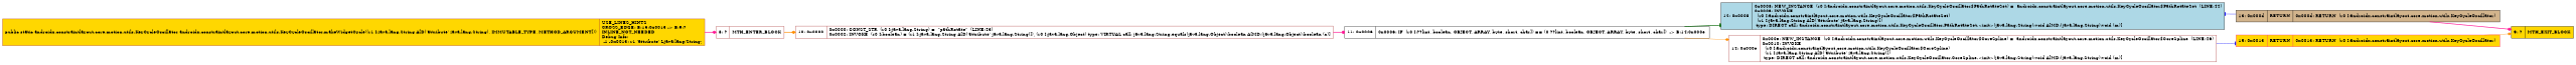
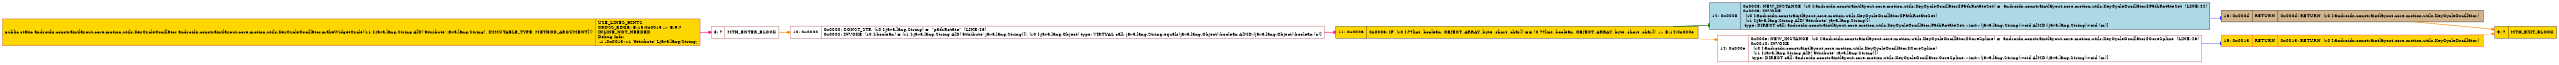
  digraph {
    rankdir=LR
    node [color=brown fillcolor=gold shape=record style=filled]
    edge [arrowhead=diamond color=darkorange style=bold]
    n1 [fillcolor=white label="{8\:\ ?|MTH_ENTER_BLOCK\l}"]
    n2 [fillcolor=white label="{10\:\ 0x0000|0x0000: CONST_STR  (r0 I:java.lang.String) =  \"pathRotate\"  (LINE:43)\l0x0002: INVOKE  (r0 I:boolean) = (r1 I:java.lang.String A[D('attribute' java.lang.String)]), (r0 I:java.lang.Object) type: VIRTUAL call: java.lang.String.equals(java.lang.Object):boolean A[MD:(java.lang.Object):boolean (c)]\l}"]
-   n3 [color=black fillcolor=white label="{11\:\ 0x0006|0x0006: IF  (r0 I:??[int, boolean, OBJECT, ARRAY, byte, short, char]) == (0 ??[int, boolean, OBJECT, ARRAY, byte, short, char])  \-\> B:14:0x000e \l}"]
+   n3 [color=black label="{11\:\ 0x0006|0x0006: IF  (r0 I:??[int, boolean, OBJECT, ARRAY, byte, short, char]) == (0 ??[int, boolean, OBJECT, ARRAY, byte, short, char])  \-\> B:14:0x000e \l}"]
    n4 [color=black fillcolor=lightblue label="{12\:\ 0x0008|0x0008: NEW_INSTANCE  (r0 I:androidx.constraintlayout.core.motion.utils.KeyCycleOscillator$PathRotateSet) =  androidx.constraintlayout.core.motion.utils.KeyCycleOscillator$PathRotateSet  (LINE:44)\l0x000a: INVOKE  \l  (r0 I:androidx.constraintlayout.core.motion.utils.KeyCycleOscillator$PathRotateSet)\l  (r1 I:java.lang.String A[D('attribute' java.lang.String)])\l type: DIRECT call: androidx.constraintlayout.core.motion.utils.KeyCycleOscillator.PathRotateSet.\<init\>(java.lang.String):void A[MD:(java.lang.String):void (m)]\l}"]
    n5 [fillcolor=white label="{14\:\ 0x000e|0x000e: NEW_INSTANCE  (r0 I:androidx.constraintlayout.core.motion.utils.KeyCycleOscillator$CoreSpline) =  androidx.constraintlayout.core.motion.utils.KeyCycleOscillator$CoreSpline  (LINE:46)\l0x0010: INVOKE  \l  (r0 I:androidx.constraintlayout.core.motion.utils.KeyCycleOscillator$CoreSpline)\l  (r1 I:java.lang.String A[D('attribute' java.lang.String)])\l type: DIRECT call: androidx.constraintlayout.core.motion.utils.KeyCycleOscillator.CoreSpline.\<init\>(java.lang.String):void A[MD:(java.lang.String):void (m)]\l}"]
    n6 [color=black fillcolor=tan label="{13\:\ 0x000d|RETURN\l|0x000d: RETURN  (r0 I:androidx.constraintlayout.core.motion.utils.KeyCycleOscillator) \l}"]
    n7 [color=deeppink label="{15\:\ 0x0013|RETURN\l|0x0013: RETURN  (r0 I:androidx.constraintlayout.core.motion.utils.KeyCycleOscillator) \l}"]
    n8 [color=black label="{9\:\ ?|MTH_EXIT_BLOCK\l}"]
    n9 [label="{public static androidx.constraintlayout.core.motion.utils.KeyCycleOscillator androidx.constraintlayout.core.motion.utils.KeyCycleOscillator.makeWidgetCycle((r1 I:java.lang.String A[D('attribute' java.lang.String), IMMUTABLE_TYPE, METHOD_ARGUMENT]))  | USE_LINES_HINTS\lCROSS_EDGE: B:15:0x0013 \-\> B:9:?\lINLINE_NOT_NEEDED\lDebug Info:\l  \-1 \-0x0013: r1 'attribute' Ljava\/lang\/String;\l}"]
    n1 -> n2
    n2 -> n3 [arrowhead=dot color=deeppink]
    n3 -> n4 [arrowhead=tee color=darkgreen]
    n3 -> n5 [style=solid]
-   n6 -> n4 [arrowhead=tee color=blue style=solid]
+   n4 -> n6 [arrowhead=tee color=blue style=solid]
    n5 -> n7 [arrowhead=tee color=blue style=solid]
-   n6 -> n8 [color=deeppink]
+   n6 -> n8
    n7 -> n8 [style=solid]
    n9 -> n1 [color=deeppink]
  }
